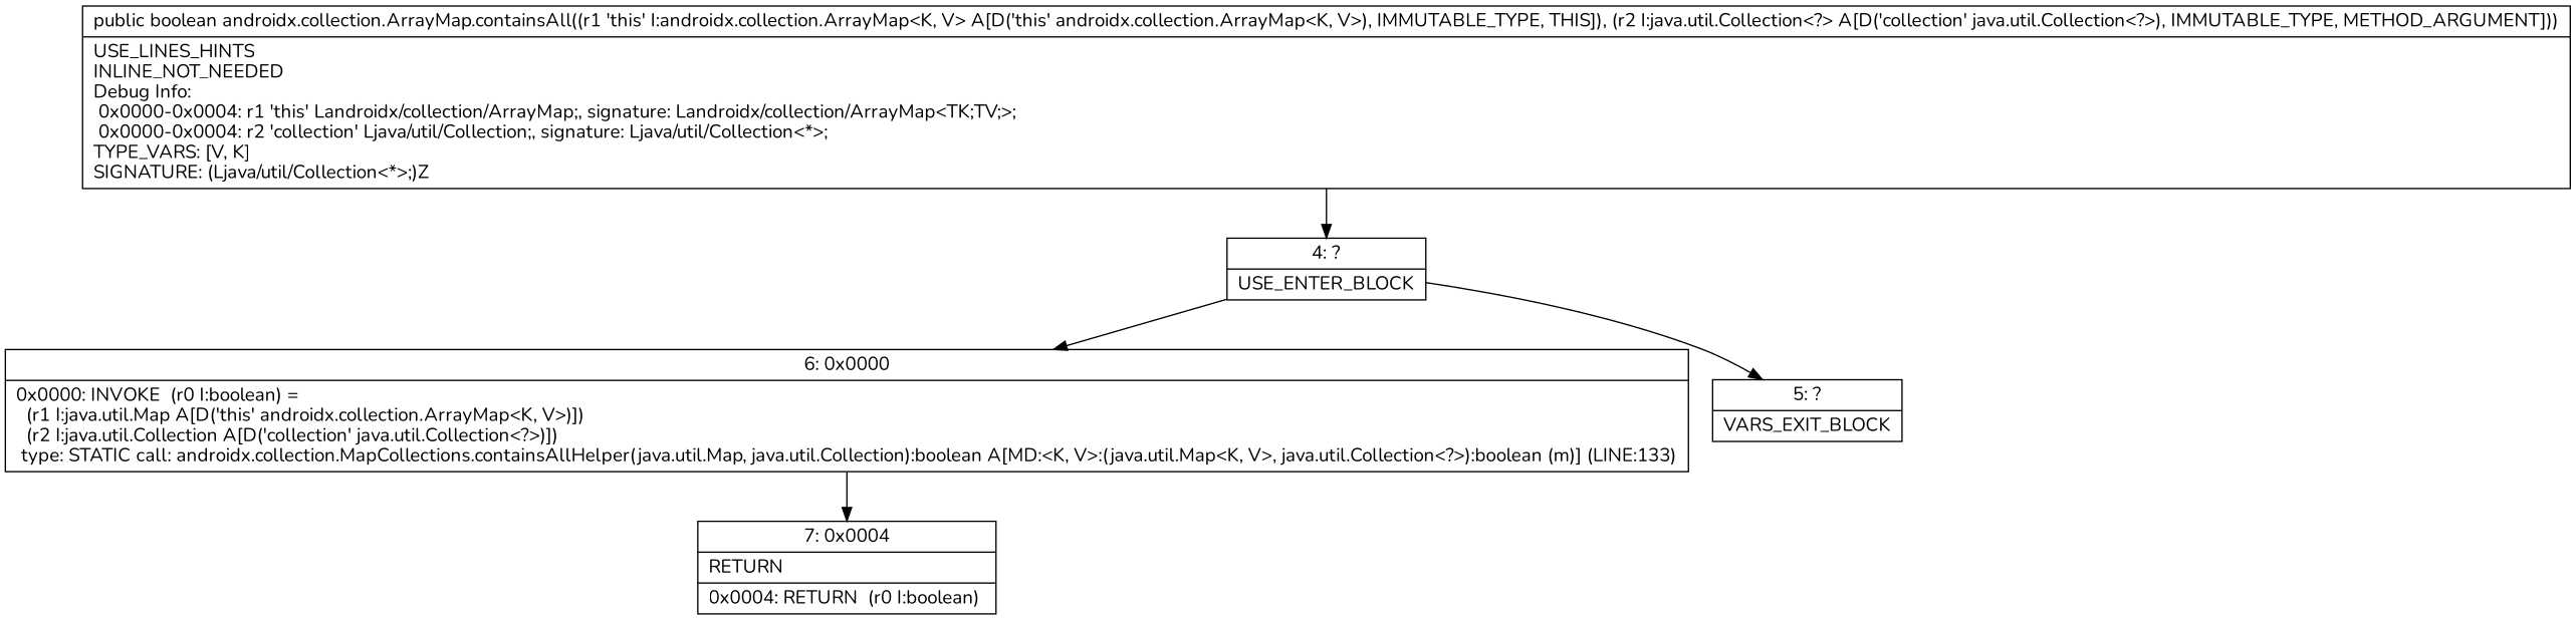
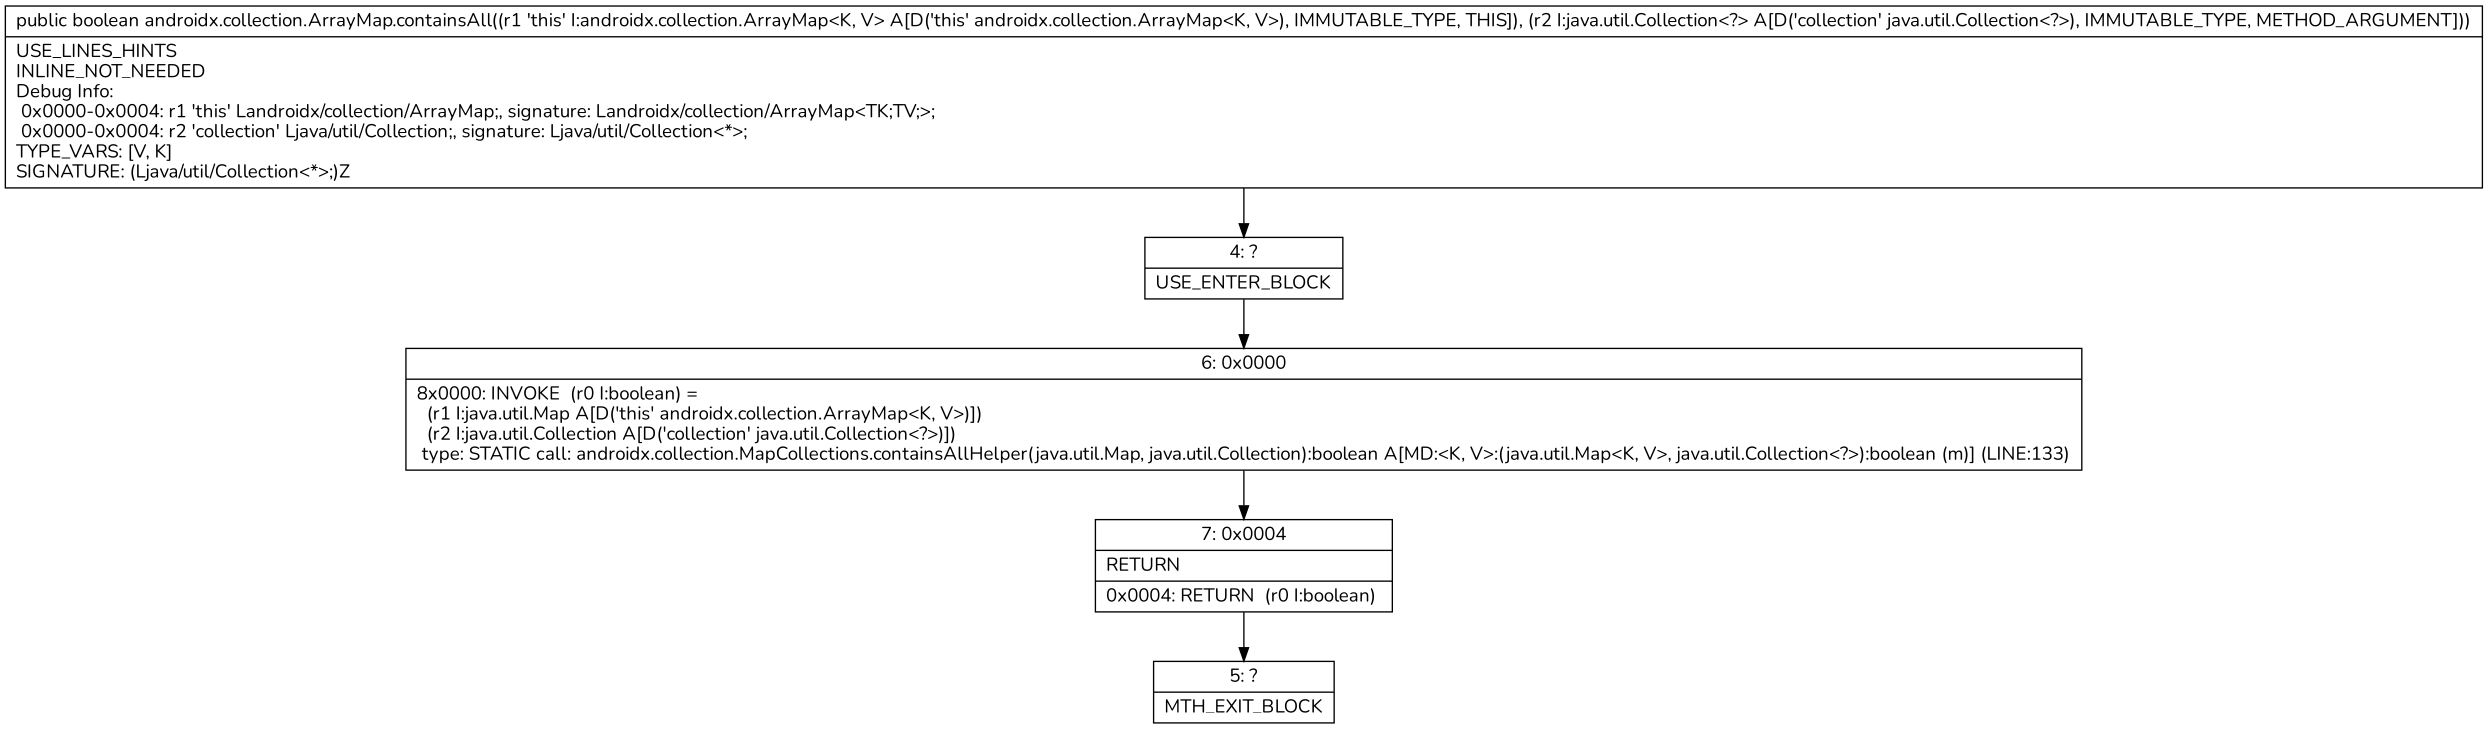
  digraph {
    fontname=Nunito
    node [fontname=Nunito shape=record]
    edge [fontname=Nunito]
    n1 [label="{4\:\ ?|USE_ENTER_BLOCK\l}"]
-   n2 [label="{6\:\ 0x0000|0x0000: INVOKE  (r0 I:boolean) = \l  (r1 I:java.util.Map A[D('this' androidx.collection.ArrayMap\<K, V\>)])\l  (r2 I:java.util.Collection A[D('collection' java.util.Collection\<?\>)])\l type: STATIC call: androidx.collection.MapCollections.containsAllHelper(java.util.Map, java.util.Collection):boolean A[MD:\<K, V\>:(java.util.Map\<K, V\>, java.util.Collection\<?\>):boolean (m)] (LINE:133)\l}"]
+   n2 [label="{6\:\ 0x0000|8x0000: INVOKE  (r0 I:boolean) = \l  (r1 I:java.util.Map A[D('this' androidx.collection.ArrayMap\<K, V\>)])\l  (r2 I:java.util.Collection A[D('collection' java.util.Collection\<?\>)])\l type: STATIC call: androidx.collection.MapCollections.containsAllHelper(java.util.Map, java.util.Collection):boolean A[MD:\<K, V\>:(java.util.Map\<K, V\>, java.util.Collection\<?\>):boolean (m)] (LINE:133)\l}"]
    n3 [label="{7\:\ 0x0004|RETURN\l|0x0004: RETURN  (r0 I:boolean) \l}"]
-   n4 [label="{5\:\ ?|VARS_EXIT_BLOCK\l}"]
+   n4 [label="{5\:\ ?|MTH_EXIT_BLOCK\l}"]
    n5 [label="{public boolean androidx.collection.ArrayMap.containsAll((r1 'this' I:androidx.collection.ArrayMap\<K, V\> A[D('this' androidx.collection.ArrayMap\<K, V\>), IMMUTABLE_TYPE, THIS]), (r2 I:java.util.Collection\<?\> A[D('collection' java.util.Collection\<?\>), IMMUTABLE_TYPE, METHOD_ARGUMENT]))  | USE_LINES_HINTS\lINLINE_NOT_NEEDED\lDebug Info:\l  0x0000\-0x0004: r1 'this' Landroidx\/collection\/ArrayMap;, signature: Landroidx\/collection\/ArrayMap\<TK;TV;\>;\l  0x0000\-0x0004: r2 'collection' Ljava\/util\/Collection;, signature: Ljava\/util\/Collection\<*\>;\lTYPE_VARS: [V, K]\lSIGNATURE: (Ljava\/util\/Collection\<*\>;)Z\l}"]
    n1 -> n2
    n2 -> n3
-   n1 -> n4
+   n3 -> n4
    n5 -> n1
  }
